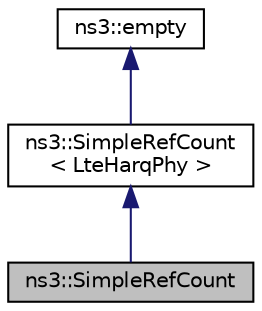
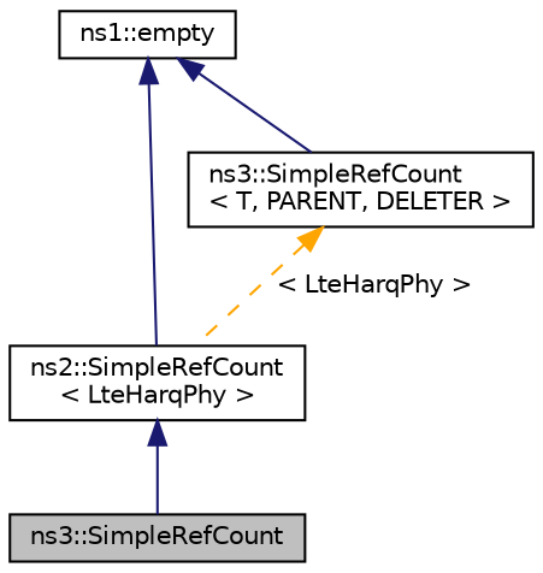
  digraph {
    node [color=black fillcolor=white fontname=Helvetica fontsize=10 shape=record style=filled]
    edge [color=midnightblue dir=back fontname=Helvetica fontsize=10 labelfontname=Helvetica labelfontsize=10 style=solid]
    n1 [fillcolor=grey75 fontcolor=black height=0.2 label="ns3::SimpleRefCount" width=0.4]
-   n2 [height=0.2 label="ns3::SimpleRefCount\l\< LteHarqPhy \>" width=0.4]
-   n3 [height=0.2 label="ns3::empty" width=0.4]
+   n2 [height=0.2 label="ns2::SimpleRefCount\l\< LteHarqPhy \>" width=0.4]
+   n3 [height=0.2 label="ns1::empty" width=0.4]
+   n4 [height=0.2 label="ns3::SimpleRefCount\l\< T, PARENT, DELETER \>" width=0.4]
    n2 -> n1
    n3 -> n2
+   n3 -> n4
+   n4 -> n2 [color=orange label=" \< LteHarqPhy \>" style=dashed]
  }
